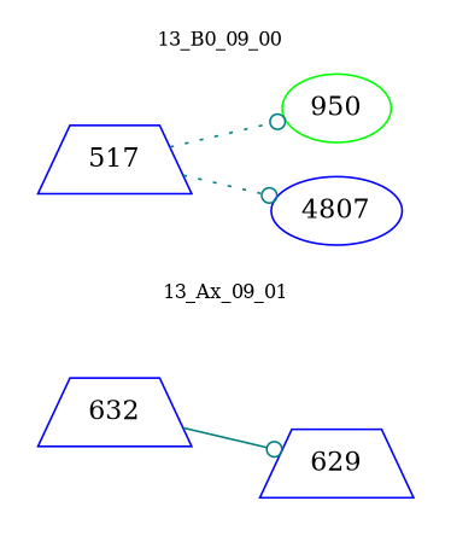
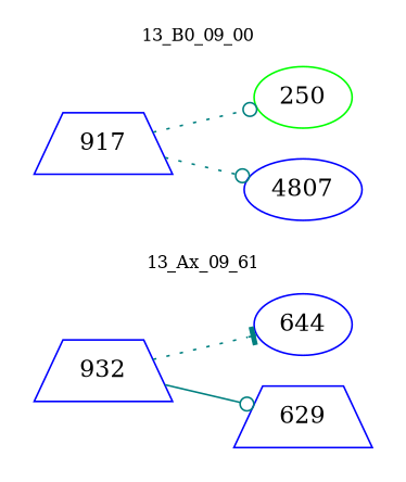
  digraph {
    rankdir=LR
    node [color=blue shape=trapezium]
    edge [arrowhead=odot color=teal style=dotted]
-   n1 [label=632]
+   n1 [label=932]
    n2 [label=629]
-   n4 [label=517]
+   n3 [label=644 shape=ellipse]
+   n4 [label=917]
    n5 [label=4807 shape=ellipse]
-   n6 [color=green label=950 shape=ellipse]
+   n6 [color=green label=250 shape=ellipse]
    subgraph cluster_1 {
      color=white
      fontsize=10
-     label="13_Ax_09_01"
+     label="13_Ax_09_61"
      n1
      n2
+     n3
    }
    subgraph cluster_2 {
      color=white
      fontsize=10
      label="13_B0_09_00"
      n4
      n5
      n6
    }
    n1 -> n2 [style=solid]
+   n1 -> n3 [arrowhead=tee]
    n4 -> n5
    n4 -> n6
  }
